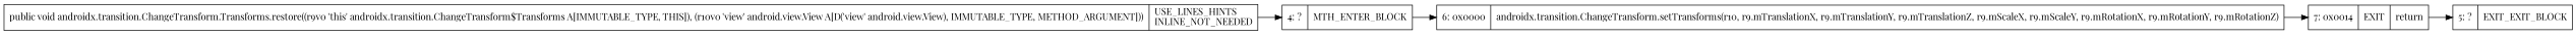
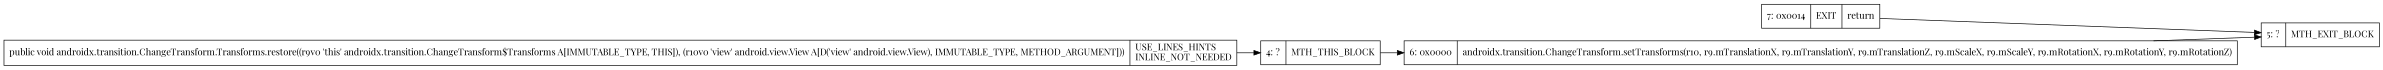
  digraph {
    fontname="Playfair Display"
    rankdir=LR
    node [fontname="Playfair Display" shape=record]
    edge [fontname="Playfair Display"]
-   n1 [label="{4\:\ ?|MTH_ENTER_BLOCK\l}"]
+   n1 [label="{4\:\ ?|MTH_THIS_BLOCK\l}"]
    n2 [label="{6\:\ 0x0000|androidx.transition.ChangeTransform.setTransforms(r10, r9.mTranslationX, r9.mTranslationY, r9.mTranslationZ, r9.mScaleX, r9.mScaleY, r9.mRotationX, r9.mRotationY, r9.mRotationZ)\l}"]
    n3 [label="{7\:\ 0x0014|EXIT\l|return\l}"]
-   n4 [label="{5\:\ ?|EXIT_EXIT_BLOCK\l}"]
+   n4 [label="{5\:\ ?|MTH_EXIT_BLOCK\l}"]
    n5 [label="{public void androidx.transition.ChangeTransform.Transforms.restore((r9v0 'this' androidx.transition.ChangeTransform$Transforms A[IMMUTABLE_TYPE, THIS]), (r10v0 'view' android.view.View A[D('view' android.view.View), IMMUTABLE_TYPE, METHOD_ARGUMENT]))  | USE_LINES_HINTS\lINLINE_NOT_NEEDED\l}"]
    n1 -> n2
-   n2 -> n3
+   n2 -> n4
    n3 -> n4
    n5 -> n1
  }
